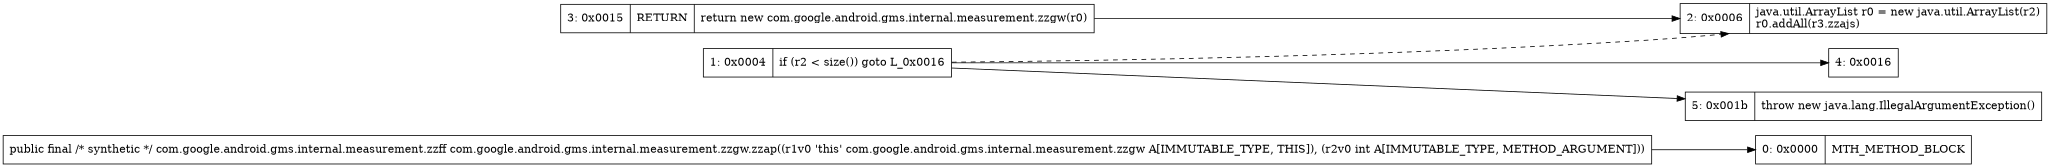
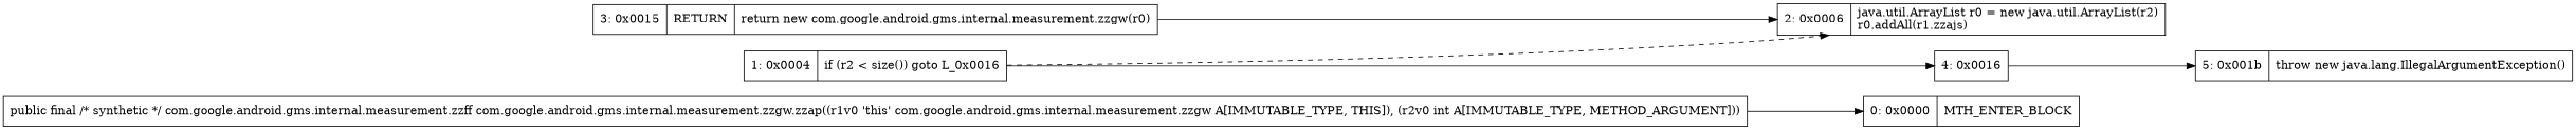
  digraph {
    rankdir=LR
    node [shape=record]
-   n1 [label="{0\:\ 0x0000|MTH_METHOD_BLOCK\l}"]
+   n1 [label="{0\:\ 0x0000|MTH_ENTER_BLOCK\l}"]
    n2 [label="{1\:\ 0x0004|if (r2 \< size()) goto L_0x0016\l}"]
-   n3 [label="{2\:\ 0x0006|java.util.ArrayList r0 = new java.util.ArrayList(r2)\lr0.addAll(r3.zzajs)\l}"]
+   n3 [label="{2\:\ 0x0006|java.util.ArrayList r0 = new java.util.ArrayList(r2)\lr0.addAll(r1.zzajs)\l}"]
    n4 [label="{4\:\ 0x0016}"]
    n5 [label="{5\:\ 0x001b|throw new java.lang.IllegalArgumentException()\l}"]
    n6 [label="{3\:\ 0x0015|RETURN\l|return new com.google.android.gms.internal.measurement.zzgw(r0)\l}"]
    n7 [label="{public final \/* synthetic *\/ com.google.android.gms.internal.measurement.zzff com.google.android.gms.internal.measurement.zzgw.zzap((r1v0 'this' com.google.android.gms.internal.measurement.zzgw A[IMMUTABLE_TYPE, THIS]), (r2v0 int A[IMMUTABLE_TYPE, METHOD_ARGUMENT])) }"]
    n2 -> n3 [style=dashed]
    n2 -> n4
-   n2 -> n5
+   n4 -> n5
    n6 -> n3
    n7 -> n1
  }
